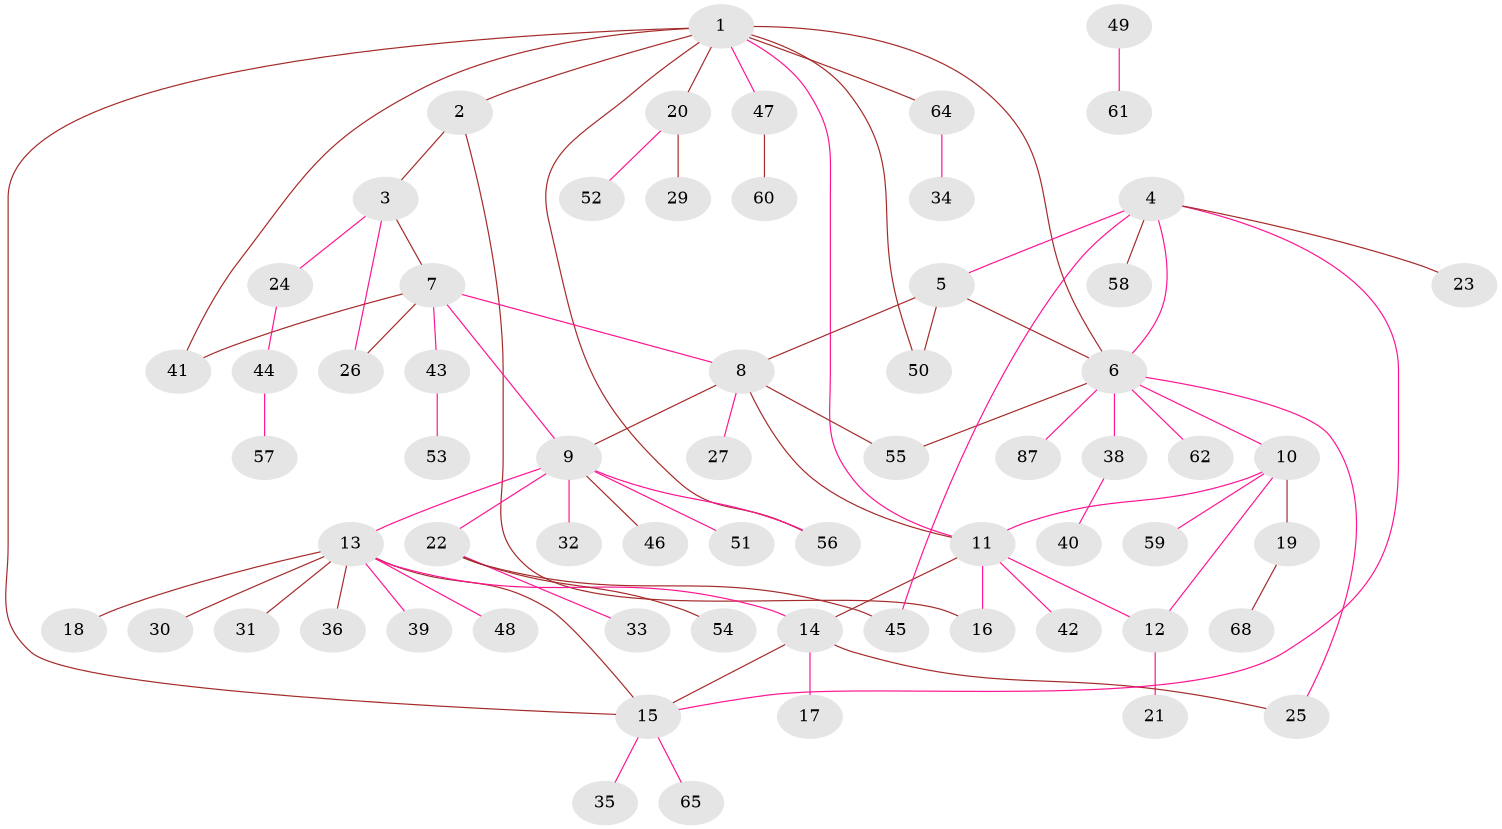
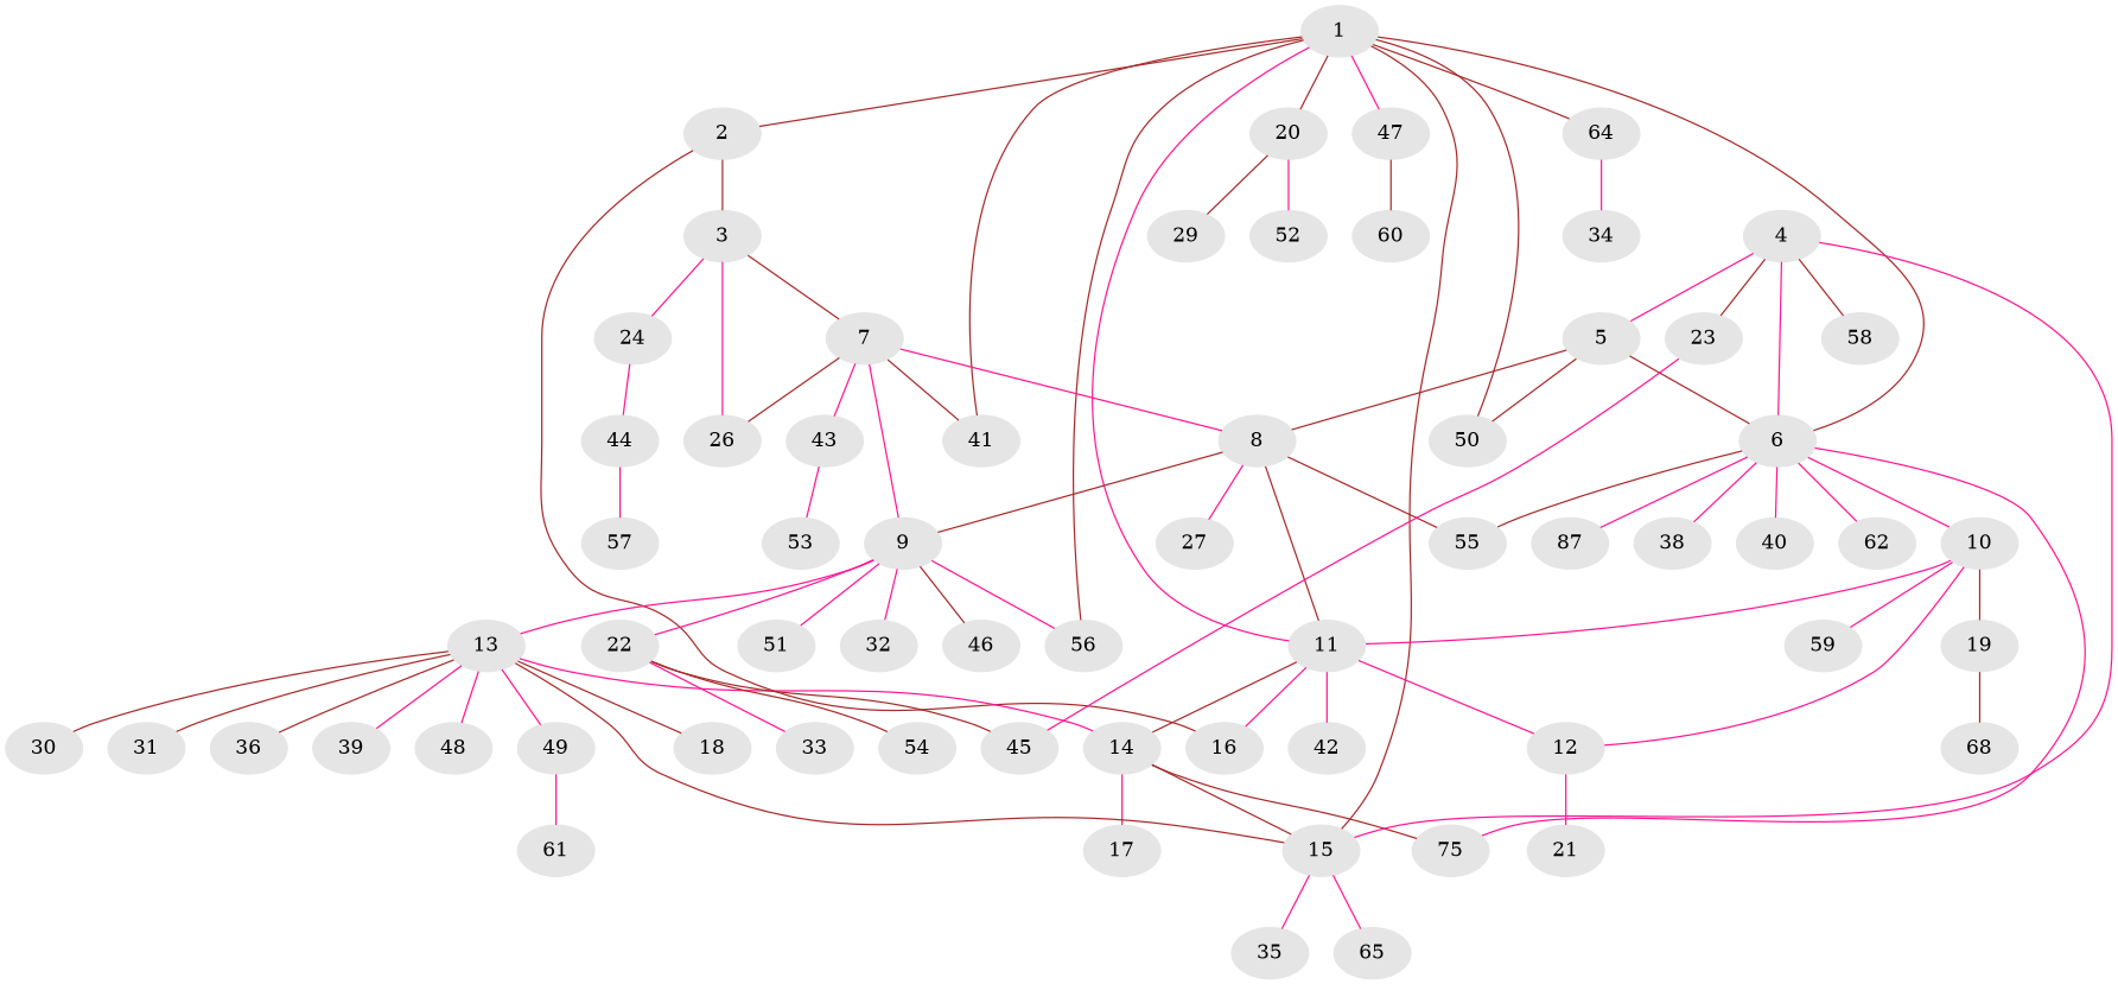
  graph {
    node [color=gray90 style=filled]
    edge [color=deeppink]
    1
    2
    6
    11
    15
    20
    47
    50
    56
    64
    41
    3
    16
    7
    24
    26
    10
-   25
+   25 [label=75]
    n19 [label=87]
    38
    40
    55
    62
    12
    14
    42
    35
    65
    29
    52
    60
    34
    8
    9
    43
    44
    4
    5
    23
    45
    58
    27
    19
    59
    13
    22
    32
    46
    51
    53
    18
    30
    31
    36
    39
    48
    49
    33
    54
    21
    n61 [label=68]
    17
    61
    57
    1 -- 2 [color=brown]
    1 -- 6 [color=brown]
    1 -- 11
    1 -- 15 [color=brown]
    1 -- 20 [color=brown]
    1 -- 47
    1 -- 50 [color=brown]
    1 -- 56 [color=brown]
    1 -- 64 [color=brown]
    1 -- 41 [color=brown]
    2 -- 3 [color=brown]
    2 -- 16 [color=brown]
    6 -- 10
    6 -- 25
    6 -- n19
    6 -- 38
-   38 -- 40
+   6 -- 40
    6 -- 55 [color=brown]
    6 -- 62
    11 -- 16
    11 -- 12
    11 -- 14 [color=brown]
    11 -- 42
    15 -- 35
    15 -- 65
    20 -- 29 [color=brown]
    20 -- 52
    47 -- 60 [color=brown]
    64 -- 34
    3 -- 7 [color=brown]
    3 -- 24
    3 -- 26
    7 -- 41 [color=brown]
    7 -- 26 [color=brown]
    7 -- 8
    7 -- 9
    7 -- 43
    24 -- 44
    10 -- 11
    10 -- 12
    10 -- 19 [color=brown]
    10 -- 59
    12 -- 21
    14 -- 15 [color=brown]
    14 -- 25 [color=brown]
    14 -- 17
    8 -- 11 [color=brown]
    8 -- 55 [color=brown]
    8 -- 9 [color=brown]
    8 -- 27
    9 -- 56
    9 -- 13
    9 -- 22
    9 -- 32
    9 -- 46 [color=brown]
    9 -- 51
    43 -- 53
    44 -- 57
    4 -- 6
    4 -- 15
    4 -- 5
    4 -- 23 [color=brown]
-   4 -- 45
+   23 -- 45
    4 -- 58 [color=brown]
    5 -- 6 [color=brown]
    5 -- 50 [color=brown]
    5 -- 8 [color=brown]
    19 -- n61 [color=brown]
    13 -- 15 [color=brown]
    13 -- 14
    13 -- 18 [color=brown]
    13 -- 30 [color=brown]
    13 -- 31 [color=brown]
    13 -- 36 [color=brown]
    13 -- 39
    13 -- 48
+   13 -- 49
    22 -- 45 [color=brown]
    22 -- 33
    22 -- 54 [color=brown]
    49 -- 61
  }
